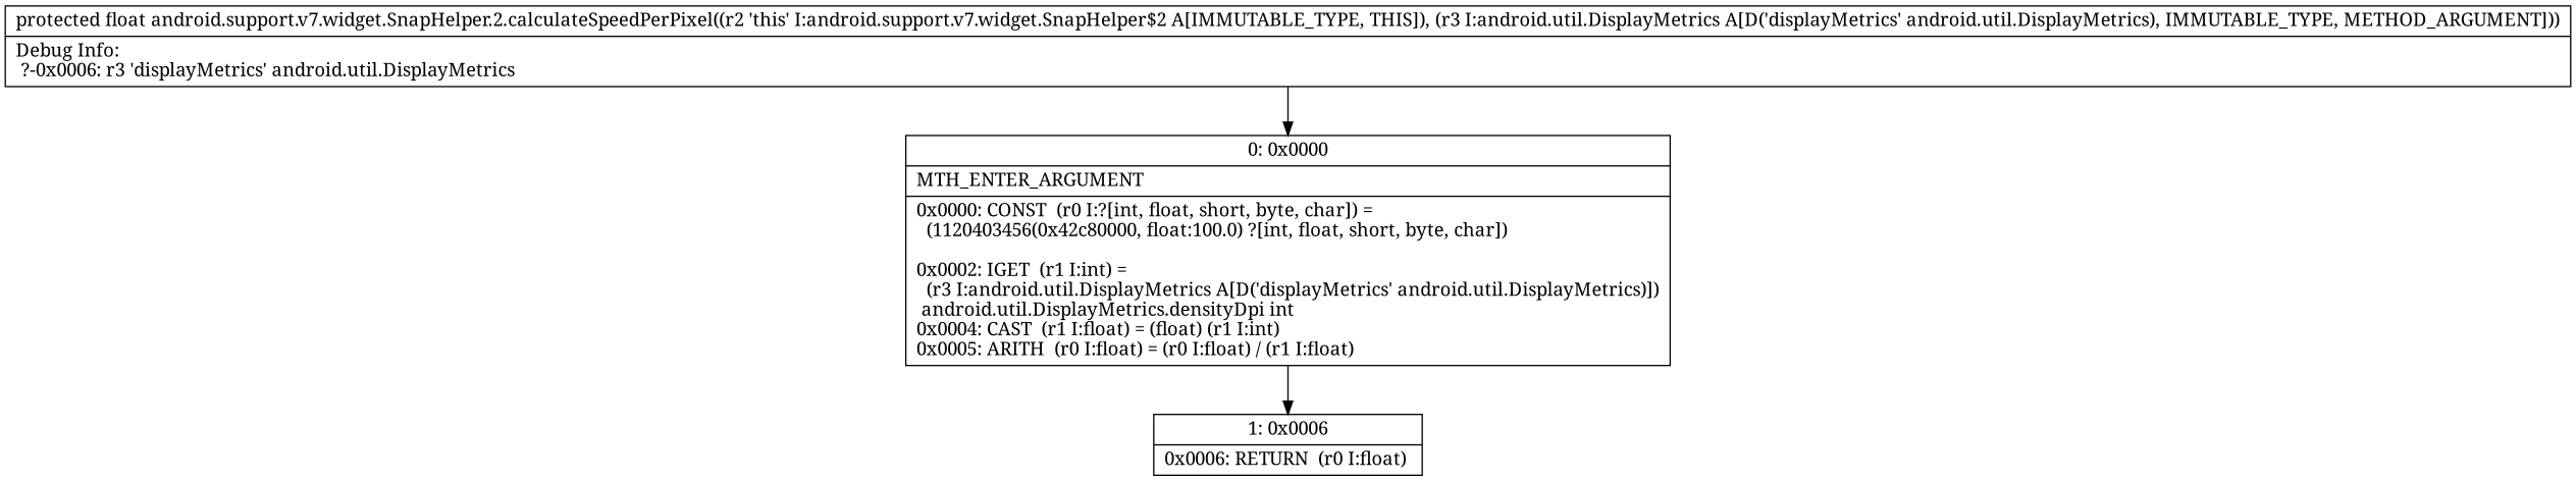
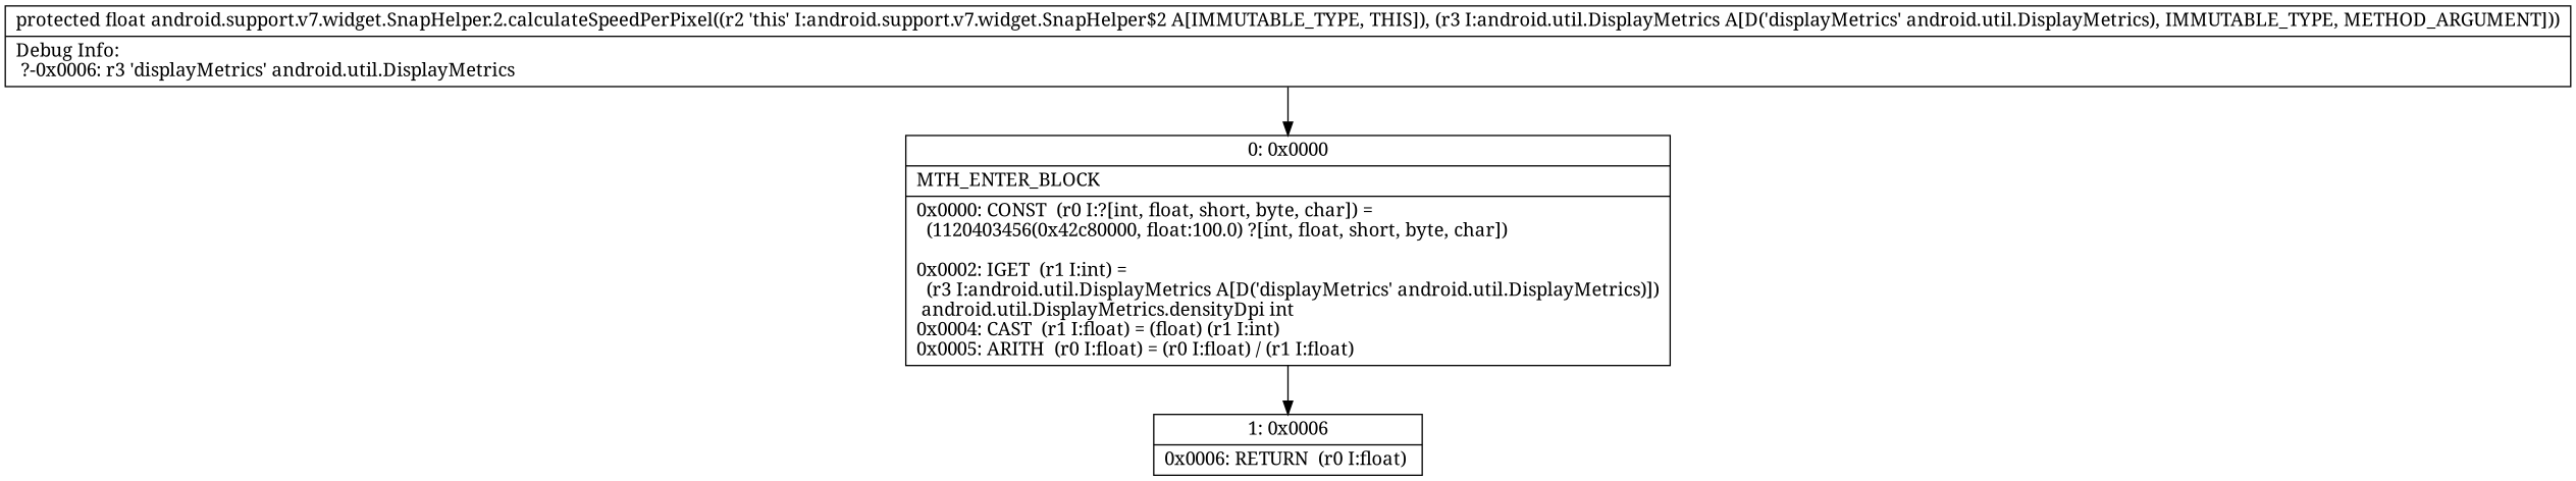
  digraph {
    fontname="Noto Serif"
    node [shape=record fontname="Noto Serif"]
    edge [fontname="Noto Serif"]
-   n1 [label="{0\:\ 0x0000|MTH_ENTER_ARGUMENT\l|0x0000: CONST  (r0 I:?[int, float, short, byte, char]) = \l  (1120403456(0x42c80000, float:100.0) ?[int, float, short, byte, char])\l \l0x0002: IGET  (r1 I:int) = \l  (r3 I:android.util.DisplayMetrics A[D('displayMetrics' android.util.DisplayMetrics)])\l android.util.DisplayMetrics.densityDpi int \l0x0004: CAST  (r1 I:float) = (float) (r1 I:int) \l0x0005: ARITH  (r0 I:float) = (r0 I:float) \/ (r1 I:float) \l}"]
+   n1 [label="{0\:\ 0x0000|MTH_ENTER_BLOCK\l|0x0000: CONST  (r0 I:?[int, float, short, byte, char]) = \l  (1120403456(0x42c80000, float:100.0) ?[int, float, short, byte, char])\l \l0x0002: IGET  (r1 I:int) = \l  (r3 I:android.util.DisplayMetrics A[D('displayMetrics' android.util.DisplayMetrics)])\l android.util.DisplayMetrics.densityDpi int \l0x0004: CAST  (r1 I:float) = (float) (r1 I:int) \l0x0005: ARITH  (r0 I:float) = (r0 I:float) \/ (r1 I:float) \l}"]
    n2 [label="{1\:\ 0x0006|0x0006: RETURN  (r0 I:float) \l}"]
    n3 [label="{protected float android.support.v7.widget.SnapHelper.2.calculateSpeedPerPixel((r2 'this' I:android.support.v7.widget.SnapHelper$2 A[IMMUTABLE_TYPE, THIS]), (r3 I:android.util.DisplayMetrics A[D('displayMetrics' android.util.DisplayMetrics), IMMUTABLE_TYPE, METHOD_ARGUMENT]))  | Debug Info:\l  ?\-0x0006: r3 'displayMetrics' android.util.DisplayMetrics\l}"]
    n1 -> n2
    n3 -> n1
  }
